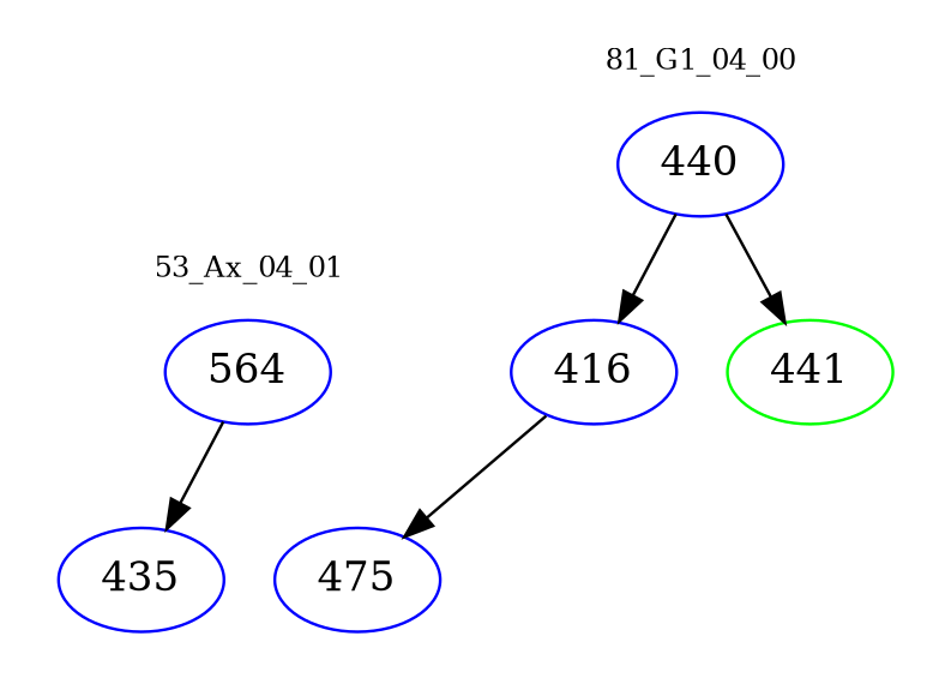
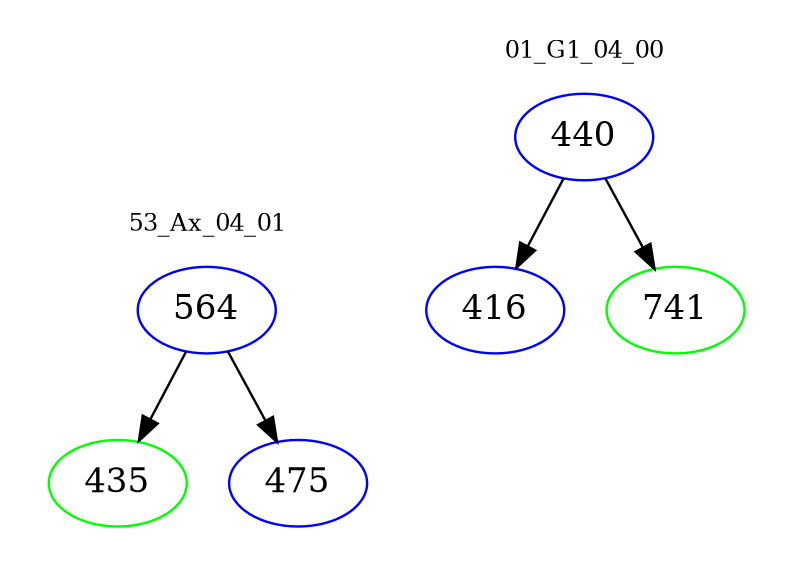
  digraph {
    fontname="DejaVu Serif"
    node [color=blue fontname="DejaVu Serif"]
    edge [color=black fontname="DejaVu Serif"]
    n1 [label=564]
-   n2 [label=435]
+   n2 [color=green label=435]
    n3 [label=475]
    n4 [label=440]
    n5 [label=416]
-   n6 [color=green label=441]
+   n6 [color=green label=741]
    subgraph cluster_1 {
      color=white
      fontsize=10
      label="53_Ax_04_01"
      n1
      n2
      n3
    }
    subgraph cluster_2 {
      color=white
      fontsize=10
-     label="81_G1_04_00"
+     label="01_G1_04_00"
      n4
      n5
      n6
    }
    n1 -> n2
-   n5 -> n3
+   n1 -> n3
    n4 -> n5
    n4 -> n6
  }
